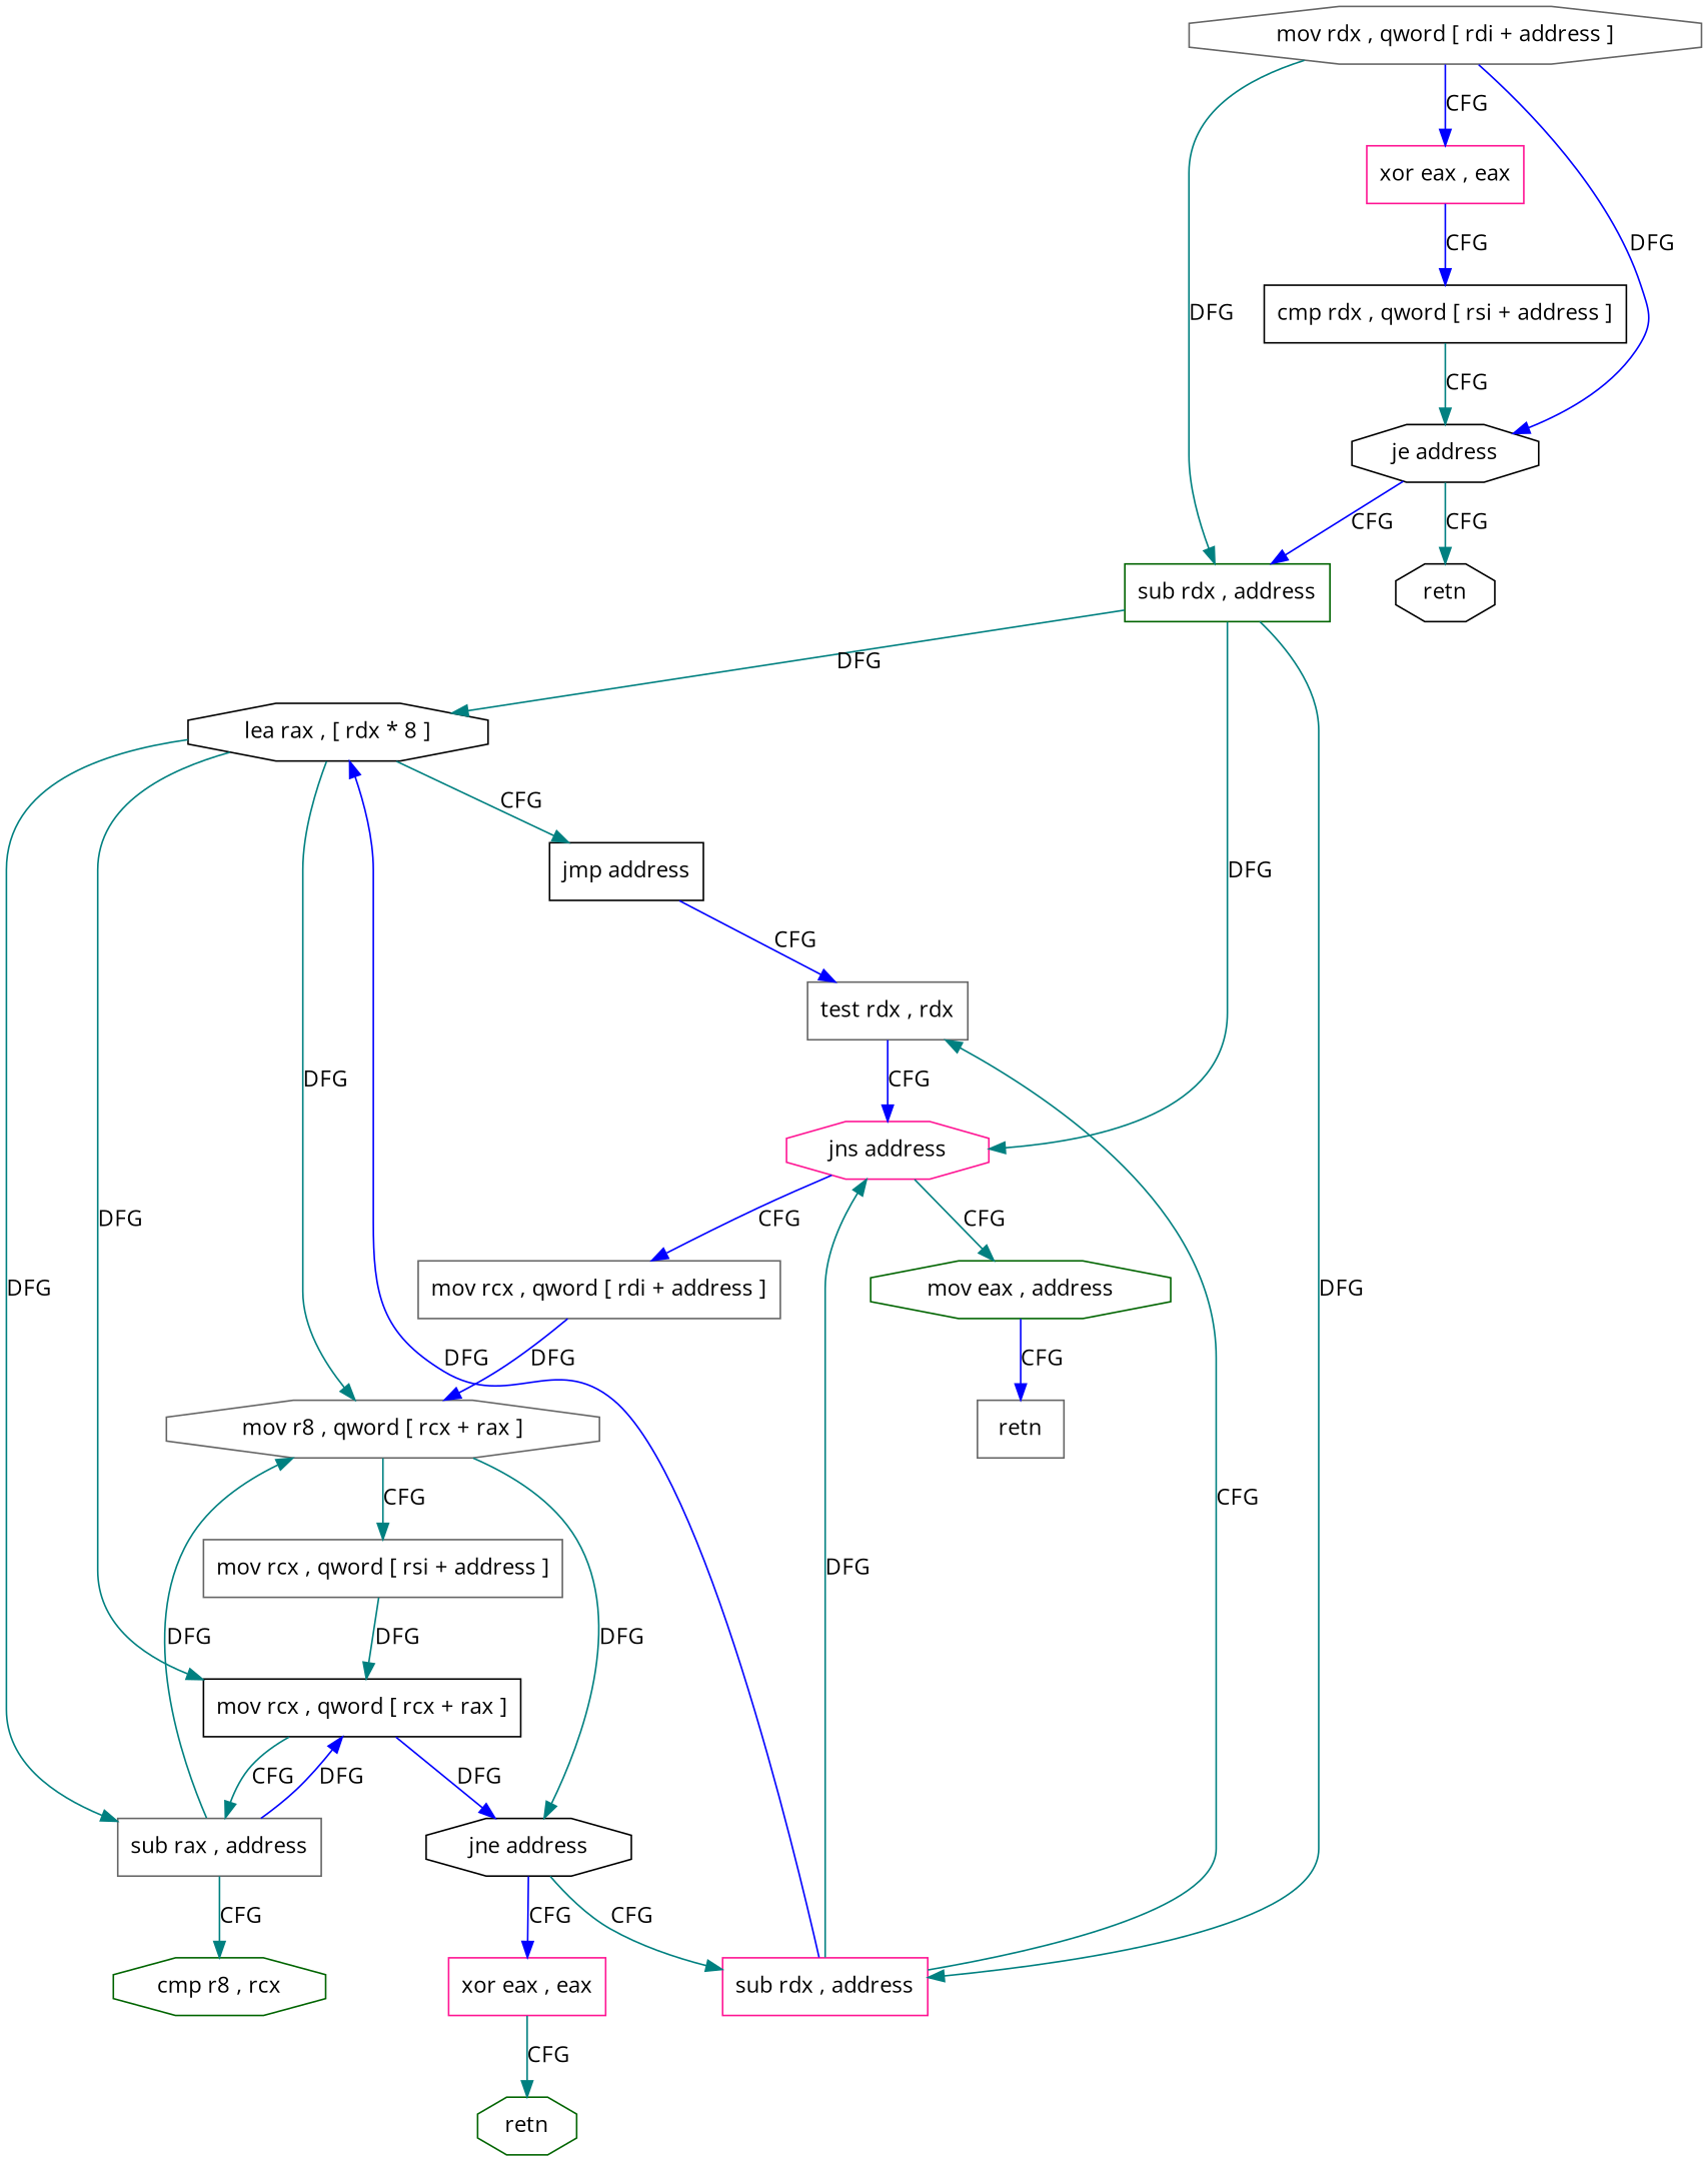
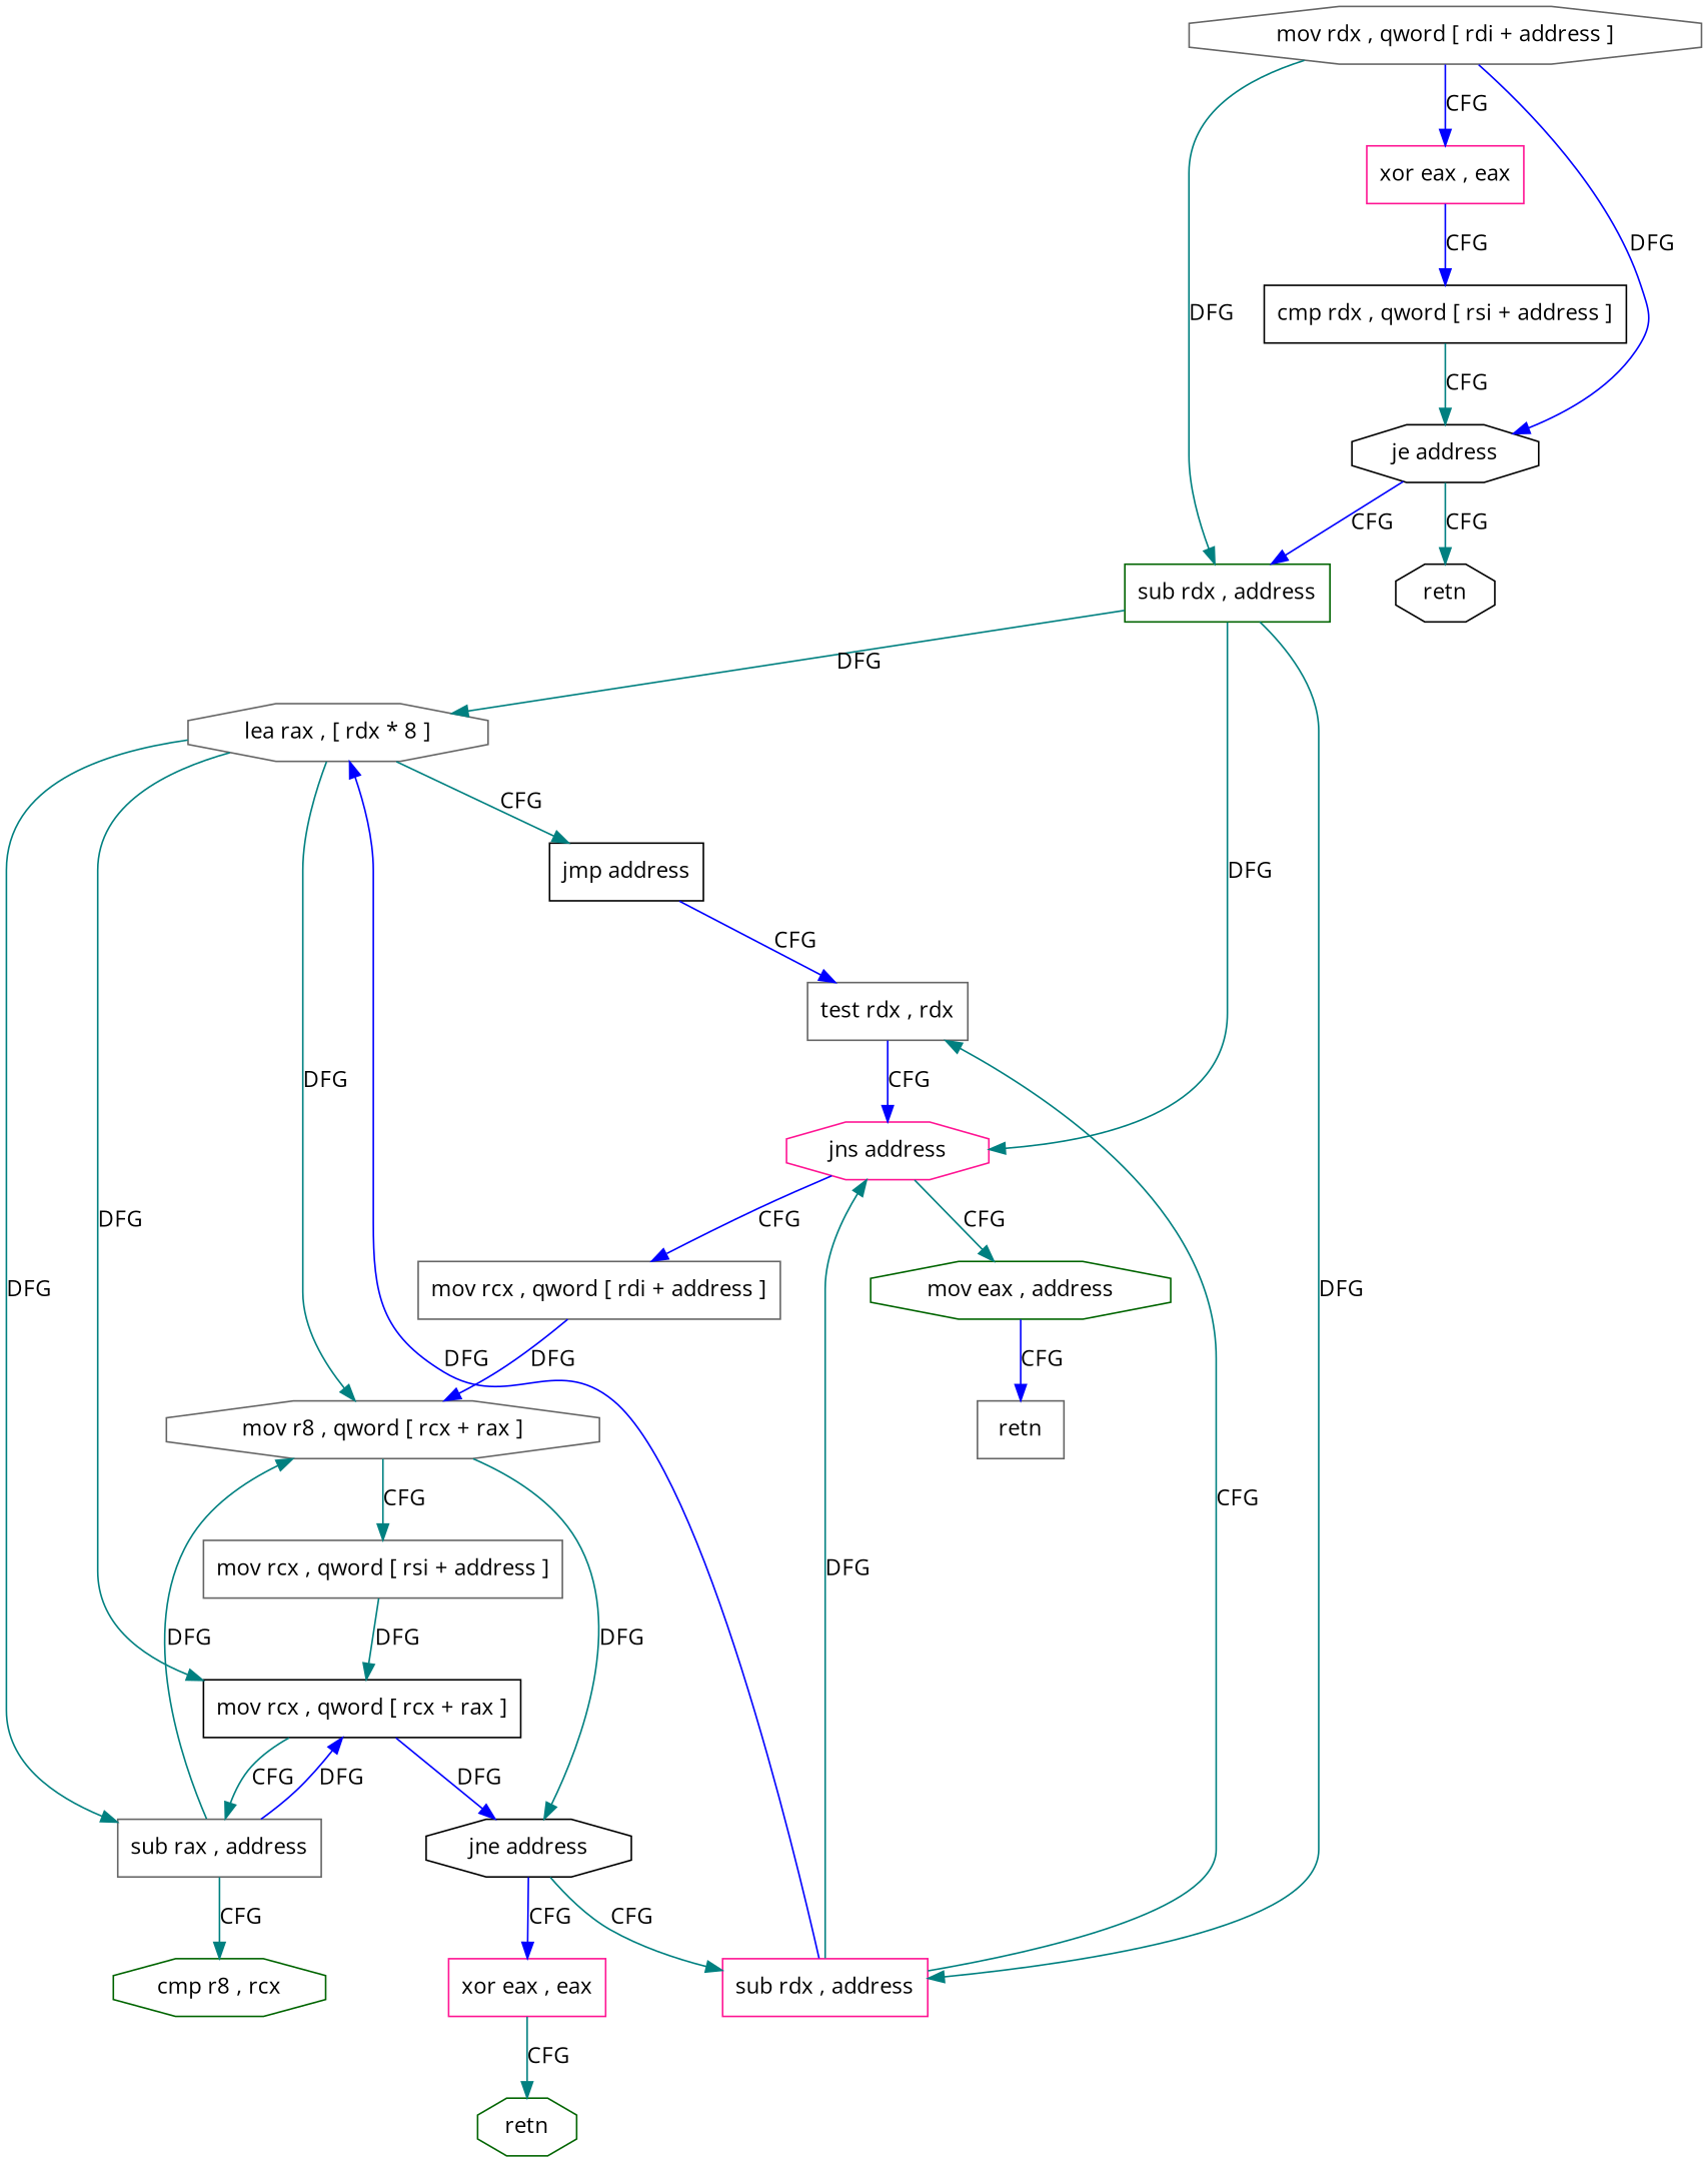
  digraph {
    fontname="Open Sans"
    node [color=gray40 fontname="Open Sans" shape=box]
    edge [color=teal fontname="Open Sans"]
    n1 [label="mov rdx , qword [ rdi + address ]" shape=octagon]
    n2 [color=deeppink label="xor eax , eax"]
    n3 [color=black label="je address" shape=octagon]
    n4 [color=darkgreen label="sub rdx , address"]
    n5 [color=black label="cmp rdx , qword [ rsi + address ]"]
    n6 [color=black label=retn shape=octagon]
-   n7 [color=black label="lea rax , [ rdx * 8 ]" shape=octagon]
+   n7 [label="lea rax , [ rdx * 8 ]" shape=octagon]
    n8 [color=deeppink label="jns address" shape=octagon]
    n9 [color=deeppink label="sub rdx , address"]
    n10 [color=black label="jmp address"]
    n11 [label="mov r8 , qword [ rcx + rax ]" shape=octagon]
    n12 [color=black label="mov rcx , qword [ rcx + rax ]"]
    n13 [label="sub rax , address"]
    n14 [label="mov rcx , qword [ rdi + address ]"]
    n15 [color=darkgreen label="mov eax , address" shape=octagon]
    n16 [label="test rdx , rdx"]
    n17 [label="mov rcx , qword [ rsi + address ]"]
    n18 [color=black label="jne address" shape=octagon]
    n19 [color=darkgreen label="cmp r8 , rcx" shape=octagon]
    n20 [label=retn]
    n21 [color=deeppink label="xor eax , eax"]
    n22 [color=darkgreen label=retn shape=octagon]
    n1 -> n2 [color=blue label=CFG]
    n1 -> n3 [color=blue label=DFG]
    n1 -> n4 [label=DFG]
    n2 -> n5 [color=blue label=CFG]
    n3 -> n4 [color=blue label=CFG]
    n3 -> n6 [label=CFG]
    n4 -> n7 [label=DFG]
    n4 -> n8 [label=DFG]
    n4 -> n9 [label=DFG]
    n5 -> n3 [label=CFG]
    n7 -> n10 [label=CFG]
    n7 -> n11 [label=DFG]
    n7 -> n12 [label=DFG]
    n7 -> n13 [label=DFG]
    n8 -> n14 [color=blue label=CFG]
    n8 -> n15 [label=CFG]
    n9 -> n7 [color=blue label=DFG]
    n9 -> n8 [label=DFG]
    n9 -> n16 [label=CFG]
    n10 -> n16 [color=blue label=CFG]
    n11 -> n17 [label=CFG]
    n11 -> n18 [label=DFG]
    n12 -> n13 [label=CFG]
    n12 -> n18 [color=blue label=DFG]
    n13 -> n11 [label=DFG]
    n13 -> n12 [color=blue label=DFG]
    n13 -> n19 [label=CFG]
    n14 -> n11 [color=blue label=DFG]
    n15 -> n20 [color=blue label=CFG]
    n16 -> n8 [color=blue label=CFG]
    n17 -> n12 [label=DFG]
    n18 -> n9 [label=CFG]
    n18 -> n21 [color=blue label=CFG]
    n21 -> n22 [label=CFG]
  }
